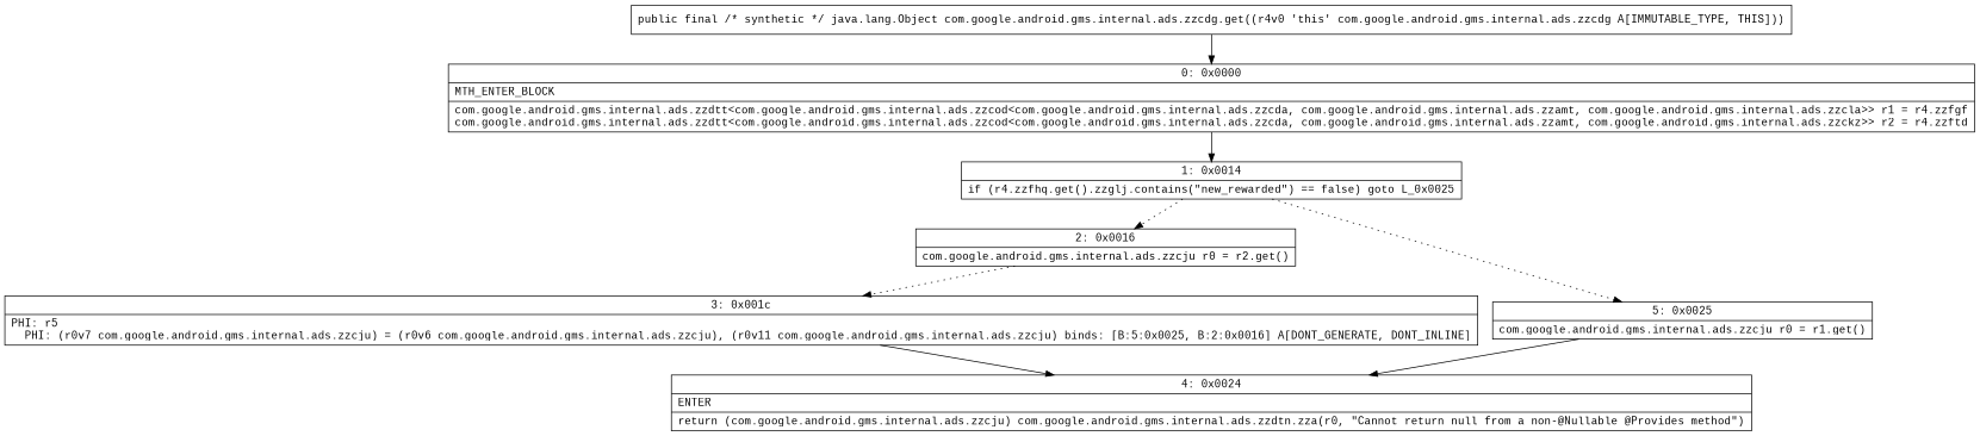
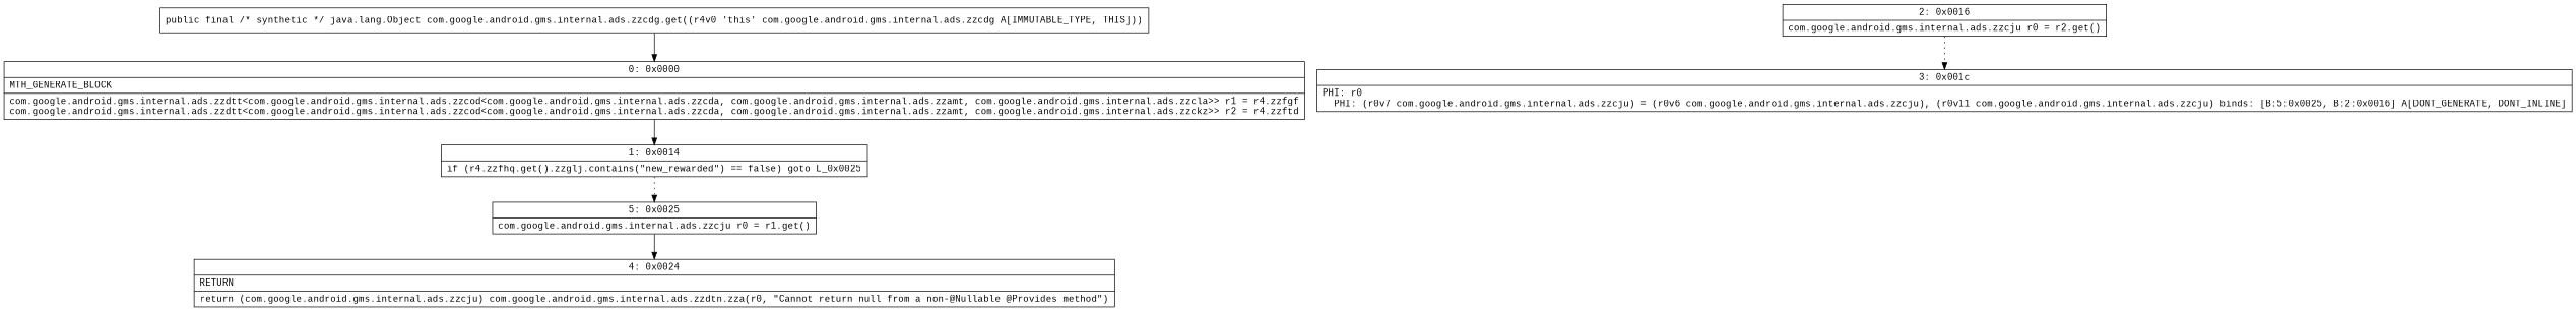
  digraph {
    fontname="Liberation Mono"
    node [fontname="Liberation Mono" shape=record]
    edge [fontname="Liberation Mono" style=solid]
-   n1 [label="{0\:\ 0x0000|MTH_ENTER_BLOCK\l|com.google.android.gms.internal.ads.zzdtt\<com.google.android.gms.internal.ads.zzcod\<com.google.android.gms.internal.ads.zzcda, com.google.android.gms.internal.ads.zzamt, com.google.android.gms.internal.ads.zzcla\>\> r1 = r4.zzfgf\lcom.google.android.gms.internal.ads.zzdtt\<com.google.android.gms.internal.ads.zzcod\<com.google.android.gms.internal.ads.zzcda, com.google.android.gms.internal.ads.zzamt, com.google.android.gms.internal.ads.zzckz\>\> r2 = r4.zzftd\l}"]
+   n1 [label="{0\:\ 0x0000|MTH_GENERATE_BLOCK\l|com.google.android.gms.internal.ads.zzdtt\<com.google.android.gms.internal.ads.zzcod\<com.google.android.gms.internal.ads.zzcda, com.google.android.gms.internal.ads.zzamt, com.google.android.gms.internal.ads.zzcla\>\> r1 = r4.zzfgf\lcom.google.android.gms.internal.ads.zzdtt\<com.google.android.gms.internal.ads.zzcod\<com.google.android.gms.internal.ads.zzcda, com.google.android.gms.internal.ads.zzamt, com.google.android.gms.internal.ads.zzckz\>\> r2 = r4.zzftd\l}"]
    n2 [label="{1\:\ 0x0014|if (r4.zzfhq.get().zzglj.contains(\"new_rewarded\") == false) goto L_0x0025\l}"]
    n3 [label="{2\:\ 0x0016|com.google.android.gms.internal.ads.zzcju r0 = r2.get()\l}"]
    n4 [label="{5\:\ 0x0025|com.google.android.gms.internal.ads.zzcju r0 = r1.get()\l}"]
-   n5 [label="{3\:\ 0x001c|PHI: r5 \l  PHI: (r0v7 com.google.android.gms.internal.ads.zzcju) = (r0v6 com.google.android.gms.internal.ads.zzcju), (r0v11 com.google.android.gms.internal.ads.zzcju) binds: [B:5:0x0025, B:2:0x0016] A[DONT_GENERATE, DONT_INLINE]\l}"]
-   n6 [label="{4\:\ 0x0024|ENTER\l|return (com.google.android.gms.internal.ads.zzcju) com.google.android.gms.internal.ads.zzdtn.zza(r0, \"Cannot return null from a non\-@Nullable @Provides method\")\l}"]
+   n5 [label="{3\:\ 0x001c|PHI: r0 \l  PHI: (r0v7 com.google.android.gms.internal.ads.zzcju) = (r0v6 com.google.android.gms.internal.ads.zzcju), (r0v11 com.google.android.gms.internal.ads.zzcju) binds: [B:5:0x0025, B:2:0x0016] A[DONT_GENERATE, DONT_INLINE]\l}"]
+   n6 [label="{4\:\ 0x0024|RETURN\l|return (com.google.android.gms.internal.ads.zzcju) com.google.android.gms.internal.ads.zzdtn.zza(r0, \"Cannot return null from a non\-@Nullable @Provides method\")\l}"]
    n7 [label="{public final \/* synthetic *\/ java.lang.Object com.google.android.gms.internal.ads.zzcdg.get((r4v0 'this' com.google.android.gms.internal.ads.zzcdg A[IMMUTABLE_TYPE, THIS])) }"]
    n1 -> n2
-   n2 -> n3 [style=dotted]
    n2 -> n4 [style=dotted]
    n3 -> n5 [style=dotted]
    n4 -> n6
-   n5 -> n6
    n7 -> n1
  }
